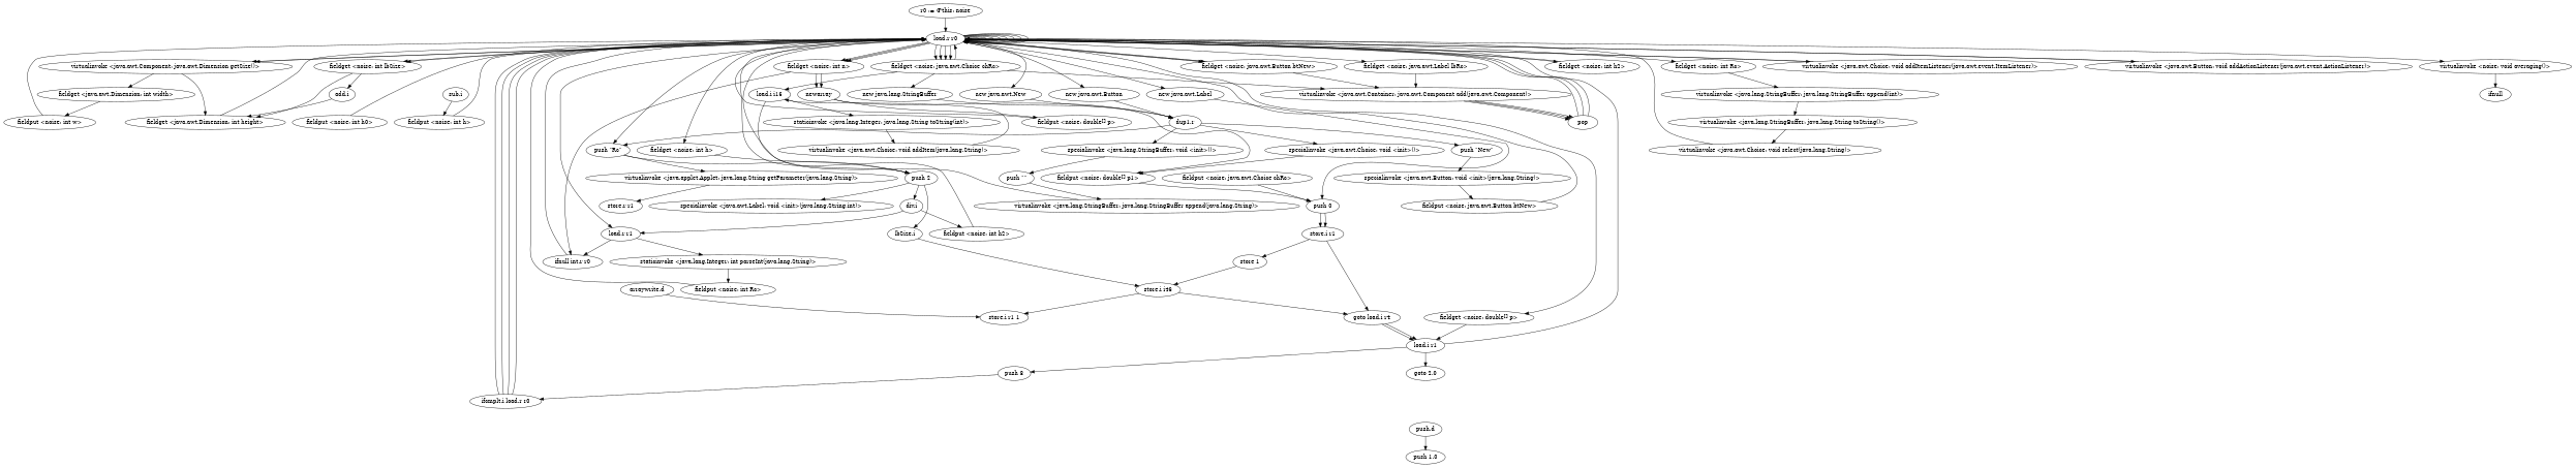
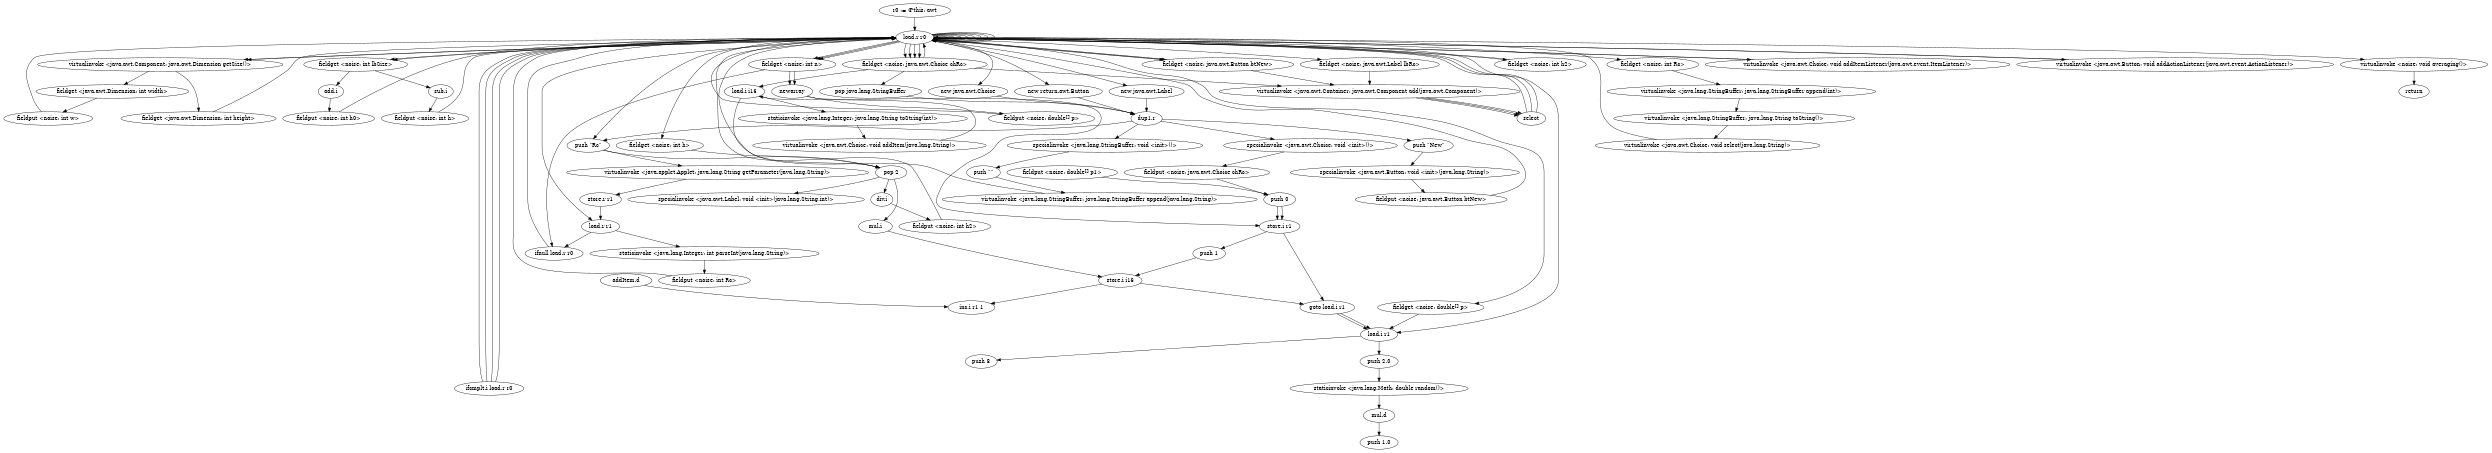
  digraph {
-   "r0 := @this: noise"
+   "r0 := @this: noise" [label="r0 := @this: awt"]
    "load.r r0"
    "virtualinvoke <java.awt.Component: java.awt.Dimension getSize()>"
    "fieldget <noise: int lbSize>"
    "fieldget <noise: int h>"
    "fieldget <noise: int h2>"
    "fieldget <noise: int n>"
    "push \"Rc\""
    "load.r r1"
    "new java.awt.Label"
    "fieldget <noise: java.awt.Label lbRc>"
-   "new java.awt.Choice" [label="new java.awt.New"]
+   "new java.awt.Choice"
    "fieldget <noise: java.awt.Choice chRc>"
    "fieldget <noise: int Rc>"
    "virtualinvoke <java.awt.Choice: void addItemListener(java.awt.event.ItemListener)>"
-   "new java.awt.Button"
+   "new java.awt.Button" [label="new return.awt.Button"]
    "fieldget <noise: java.awt.Button btNew>"
    "virtualinvoke <java.awt.Button: void addActionListener(java.awt.event.ActionListener)>"
    "virtualinvoke <noise: void averaging()>"
    "fieldget <noise: double[] p>"
    "fieldget <java.awt.Dimension: int width>"
    "fieldget <java.awt.Dimension: int height>"
    "sub.i"
    "add.i"
-   "push 2"
+   "push 2" [label="pop 2"]
    newarray
-   "ifnull load.r r0" [label="ifnull int.r r0"]
+   "ifnull load.r r0"
    "virtualinvoke <java.applet.Applet: java.lang.String getParameter(java.lang.String)>"
    "staticinvoke <java.lang.Integer: int parseInt(java.lang.String)>"
    "dup1.r"
    "virtualinvoke <java.awt.Container: java.awt.Component add(java.awt.Component)>"
-   "new java.lang.StringBuffer"
+   "new java.lang.StringBuffer" [label="pop java.lang.StringBuffer"]
    "load.i i16"
    "virtualinvoke <java.lang.StringBuffer: java.lang.StringBuffer append(int)>"
-   return [label=ifnull]
+   return
    "load.i r1"
    "fieldput <noise: int w>"
    "fieldput <noise: int h>"
    "fieldput <noise: int h0>"
    "div.i"
    "specialinvoke <java.awt.Label: void <init>(java.lang.String,int)>"
-   "mul.i" [label="lbSize.i"]
+   "mul.i"
    "fieldput <noise: int h2>"
-   "store.i i16" [label="store.i i46"]
+   "store.i i16"
    "fieldput <noise: double[] p>"
    "fieldput <noise: double[] p1>"
    "ifcmplt.i load.r r0"
    "push 0"
    "store.i r1"
-   "goto load.i r1" [label="goto load.i r4"]
-   "push 1" [label="store 1"]
+   "goto load.i r1"
+   "push 1"
    "push 8"
-   "push 2.0" [label="goto 2.0"]
+   "push 2.0"
+   "staticinvoke <java.lang.Math: double random()>"
    "store.r r1"
    "fieldput <noise: int Rc>"
    "specialinvoke <java.awt.Choice: void <init>()>"
    "specialinvoke <java.lang.StringBuffer: void <init>()>"
    "push \"New\""
    "fieldput <noise: java.awt.Choice chRc>"
    "push \"\""
    "specialinvoke <java.awt.Button: void <init>(java.lang.String)>"
-   pop
-   "inc.i r1 1" [label="store.i r1 1"]
+   pop [label=select]
+   "inc.i r1 1"
    "staticinvoke <java.lang.Integer: java.lang.String toString(int)>"
    "virtualinvoke <java.lang.StringBuffer: java.lang.StringBuffer append(java.lang.String)>"
    "virtualinvoke <java.lang.StringBuffer: java.lang.String toString()>"
    "virtualinvoke <java.awt.Choice: void select(java.lang.String)>"
    "fieldput <noise: java.awt.Button btNew>"
    "virtualinvoke <java.awt.Choice: void addItem(java.lang.String)>"
-   "mul.d" [label="push.d"]
+   "mul.d"
    "push 1.0"
-   "arraywrite.d"
+   "arraywrite.d" [label="addItem.d"]
    "r0 := @this: noise" -> "load.r r0"
    "load.r r0" -> "load.r r0"
    "load.r r0" -> "load.r r0"
    "load.r r0" -> "load.r r0"
    "load.r r0" -> "load.r r0"
    "load.r r0" -> "load.r r0"
    "load.r r0" -> "load.r r0"
    "load.r r0" -> "load.r r0"
    "load.r r0" -> "load.r r0"
    "load.r r0" -> "load.r r0"
    "load.r r0" -> "virtualinvoke <java.awt.Component: java.awt.Dimension getSize()>"
    "load.r r0" -> "virtualinvoke <java.awt.Component: java.awt.Dimension getSize()>"
    "load.r r0" -> "fieldget <noise: int lbSize>"
    "load.r r0" -> "fieldget <noise: int lbSize>"
    "load.r r0" -> "fieldget <noise: int h>"
    "load.r r0" -> "fieldget <noise: int h2>"
    "load.r r0" -> "fieldget <noise: int n>"
    "load.r r0" -> "fieldget <noise: int n>"
    "load.r r0" -> "fieldget <noise: int n>"
    "load.r r0" -> "push \"Rc\""
    "load.r r0" -> "load.r r1"
    "load.r r0" -> "new java.awt.Label"
    "load.r r0" -> "fieldget <noise: java.awt.Label lbRc>"
    "load.r r0" -> "new java.awt.Choice"
    "load.r r0" -> "fieldget <noise: java.awt.Choice chRc>"
    "load.r r0" -> "fieldget <noise: java.awt.Choice chRc>"
    "load.r r0" -> "fieldget <noise: java.awt.Choice chRc>"
    "load.r r0" -> "fieldget <noise: java.awt.Choice chRc>"
    "load.r r0" -> "fieldget <noise: int Rc>"
    "load.r r0" -> "virtualinvoke <java.awt.Choice: void addItemListener(java.awt.event.ItemListener)>"
    "load.r r0" -> "new java.awt.Button"
    "load.r r0" -> "fieldget <noise: java.awt.Button btNew>"
    "load.r r0" -> "fieldget <noise: java.awt.Button btNew>"
    "load.r r0" -> "virtualinvoke <java.awt.Button: void addActionListener(java.awt.event.ActionListener)>"
    "load.r r0" -> "virtualinvoke <noise: void averaging()>"
    "load.r r0" -> "fieldget <noise: double[] p>"
    "virtualinvoke <java.awt.Component: java.awt.Dimension getSize()>" -> "fieldget <java.awt.Dimension: int width>"
    "virtualinvoke <java.awt.Component: java.awt.Dimension getSize()>" -> "fieldget <java.awt.Dimension: int height>"
-   "fieldget <noise: int lbSize>" -> "fieldget <java.awt.Dimension: int height>"
+   "fieldget <noise: int lbSize>" -> "sub.i"
    "fieldget <noise: int lbSize>" -> "add.i"
    "fieldget <noise: int h>" -> "push 2"
    "fieldget <noise: int h2>" -> "load.r r0"
    "fieldget <noise: int n>" -> newarray
    "fieldget <noise: int n>" -> newarray
    "fieldget <noise: int n>" -> "ifnull load.r r0"
    "push \"Rc\"" -> "push 2"
    "push \"Rc\"" -> "virtualinvoke <java.applet.Applet: java.lang.String getParameter(java.lang.String)>"
    "load.r r1" -> "ifnull load.r r0"
    "load.r r1" -> "staticinvoke <java.lang.Integer: int parseInt(java.lang.String)>"
-   "new java.awt.Label" -> "push 0"
+   "new java.awt.Label" -> "dup1.r"
    "fieldget <noise: java.awt.Label lbRc>" -> "virtualinvoke <java.awt.Container: java.awt.Component add(java.awt.Component)>"
    "new java.awt.Choice" -> "dup1.r"
    "fieldget <noise: java.awt.Choice chRc>" -> "load.r r0"
    "fieldget <noise: java.awt.Choice chRc>" -> "virtualinvoke <java.awt.Container: java.awt.Component add(java.awt.Component)>"
    "fieldget <noise: java.awt.Choice chRc>" -> "new java.lang.StringBuffer"
    "fieldget <noise: java.awt.Choice chRc>" -> "load.i i16"
    "fieldget <noise: int Rc>" -> "virtualinvoke <java.lang.StringBuffer: java.lang.StringBuffer append(int)>"
    "virtualinvoke <java.awt.Choice: void addItemListener(java.awt.event.ItemListener)>" -> "load.r r0"
    "new java.awt.Button" -> "dup1.r"
    "fieldget <noise: java.awt.Button btNew>" -> "load.r r0"
    "fieldget <noise: java.awt.Button btNew>" -> "virtualinvoke <java.awt.Container: java.awt.Component add(java.awt.Component)>"
    "virtualinvoke <java.awt.Button: void addActionListener(java.awt.event.ActionListener)>" -> "load.r r0"
    "virtualinvoke <noise: void averaging()>" -> return
    "fieldget <noise: double[] p>" -> "load.i r1"
    "fieldget <java.awt.Dimension: int width>" -> "fieldput <noise: int w>"
    "fieldget <java.awt.Dimension: int height>" -> "load.r r0"
    "sub.i" -> "fieldput <noise: int h>"
-   "add.i" -> "fieldget <java.awt.Dimension: int height>"
+   "add.i" -> "fieldput <noise: int h0>"
    "push 2" -> "div.i"
    "push 2" -> "specialinvoke <java.awt.Label: void <init>(java.lang.String,int)>"
    "push 2" -> "mul.i"
    newarray -> "fieldput <noise: double[] p>"
-   newarray -> "fieldput <noise: double[] p1>"
+   newarray -> "store.i r1"
    "ifnull load.r r0" -> "load.r r0"
    "virtualinvoke <java.applet.Applet: java.lang.String getParameter(java.lang.String)>" -> "store.r r1"
    "staticinvoke <java.lang.Integer: int parseInt(java.lang.String)>" -> "fieldput <noise: int Rc>"
    "dup1.r" -> "push \"Rc\""
    "dup1.r" -> "specialinvoke <java.awt.Choice: void <init>()>"
    "dup1.r" -> "specialinvoke <java.lang.StringBuffer: void <init>()>"
    "dup1.r" -> "push \"New\""
    "virtualinvoke <java.awt.Container: java.awt.Component add(java.awt.Component)>" -> pop
    "virtualinvoke <java.awt.Container: java.awt.Component add(java.awt.Component)>" -> pop
    "virtualinvoke <java.awt.Container: java.awt.Component add(java.awt.Component)>" -> pop
    "new java.lang.StringBuffer" -> "dup1.r"
    "load.i i16" -> "push 2"
    "load.i i16" -> "staticinvoke <java.lang.Integer: java.lang.String toString(int)>"
    "virtualinvoke <java.lang.StringBuffer: java.lang.StringBuffer append(int)>" -> "virtualinvoke <java.lang.StringBuffer: java.lang.String toString()>"
-   "load.i r1" -> "load.r r0"
+   "load.r r0" -> "load.i r1"
    "load.i r1" -> "push 8"
    "load.i r1" -> "push 2.0"
    "fieldput <noise: int w>" -> "load.r r0"
    "fieldput <noise: int h>" -> "load.r r0"
    "fieldput <noise: int h0>" -> "load.r r0"
    "div.i" -> "fieldput <noise: int h2>"
    "mul.i" -> "store.i i16"
    "fieldput <noise: int h2>" -> "load.r r0"
    "store.i i16" -> "goto load.i r1"
    "store.i i16" -> "inc.i r1 1"
    "fieldput <noise: double[] p>" -> "load.r r0"
    "fieldput <noise: double[] p1>" -> "push 0"
    "ifcmplt.i load.r r0" -> "load.r r0"
    "ifcmplt.i load.r r0" -> "load.r r0"
    "ifcmplt.i load.r r0" -> "load.r r0"
    "ifcmplt.i load.r r0" -> "load.r r0"
    "push 0" -> "store.i r1"
    "push 0" -> "store.i r1"
    "store.i r1" -> "goto load.i r1"
    "store.i r1" -> "push 1"
    "goto load.i r1" -> "load.i r1"
    "goto load.i r1" -> "load.i r1"
    "push 1" -> "store.i i16"
-   "push 8" -> "ifcmplt.i load.r r0"
-   "div.i" -> "load.r r1"
+   "push 2.0" -> "staticinvoke <java.lang.Math: double random()>"
+   "staticinvoke <java.lang.Math: double random()>" -> "mul.d"
+   "store.r r1" -> "load.r r1"
    "fieldput <noise: int Rc>" -> "load.r r0"
-   "specialinvoke <java.awt.Choice: void <init>()>" -> "fieldput <noise: double[] p1>"
+   "specialinvoke <java.awt.Choice: void <init>()>" -> "fieldput <noise: java.awt.Choice chRc>"
    "specialinvoke <java.lang.StringBuffer: void <init>()>" -> "push \"\""
    "push \"New\"" -> "specialinvoke <java.awt.Button: void <init>(java.lang.String)>"
    "fieldput <noise: java.awt.Choice chRc>" -> "push 0"
    "push \"\"" -> "virtualinvoke <java.lang.StringBuffer: java.lang.StringBuffer append(java.lang.String)>"
    "specialinvoke <java.awt.Button: void <init>(java.lang.String)>" -> "fieldput <noise: java.awt.Button btNew>"
    pop -> "load.r r0"
    pop -> "load.r r0"
    pop -> "load.r r0"
    "staticinvoke <java.lang.Integer: java.lang.String toString(int)>" -> "virtualinvoke <java.awt.Choice: void addItem(java.lang.String)>"
    "virtualinvoke <java.lang.StringBuffer: java.lang.StringBuffer append(java.lang.String)>" -> "load.r r0"
    "virtualinvoke <java.lang.StringBuffer: java.lang.String toString()>" -> "virtualinvoke <java.awt.Choice: void select(java.lang.String)>"
    "virtualinvoke <java.awt.Choice: void select(java.lang.String)>" -> "load.r r0"
    "fieldput <noise: java.awt.Button btNew>" -> "load.r r0"
    "virtualinvoke <java.awt.Choice: void addItem(java.lang.String)>" -> "load.i i16"
    "mul.d" -> "push 1.0"
    "arraywrite.d" -> "inc.i r1 1"
  }
